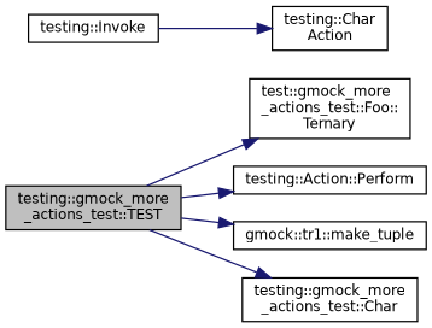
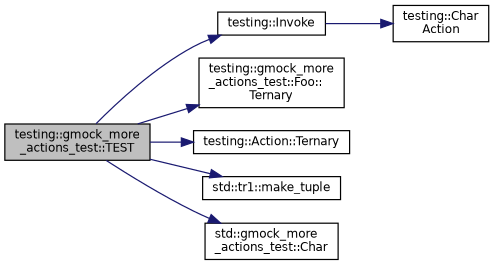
  digraph {
    rankdir=LR
    node [color=black fillcolor=white fontname=Helvetica fontsize=10 shape=record style=filled]
    edge [color=midnightblue fontname=Helvetica fontsize=10 labelfontname=Helvetica labelfontsize=10 style=solid]
    n1 [fillcolor=grey75 fontcolor=black height=0.2 label="testing::gmock_more\l_actions_test::TEST" width=0.4]
    n2 [height=0.2 label="testing::Invoke" width=0.4]
-   n3 [height=0.2 label="test::gmock_more\l_actions_test::Foo::\lTernary" width=0.4]
-   n4 [height=0.2 label="testing::Action::Perform" width=0.4]
-   n5 [height=0.2 label="gmock::tr1::make_tuple" width=0.4]
-   n6 [height=0.2 label="testing::gmock_more\l_actions_test::Char" width=0.4]
+   n3 [height=0.2 label="testing::gmock_more\l_actions_test::Foo::\lTernary" width=0.4]
+   n4 [height=0.2 label="testing::Action::Ternary" width=0.4]
+   n5 [height=0.2 label="std::tr1::make_tuple" width=0.4]
+   n6 [height=0.2 label="std::gmock_more\l_actions_test::Char" width=0.4]
    n7 [height=0.2 label="testing::Char\lAction" width=0.4]
+   n1 -> n2
    n1 -> n3
    n1 -> n4
    n1 -> n5
    n1 -> n6
    n2 -> n7
  }
